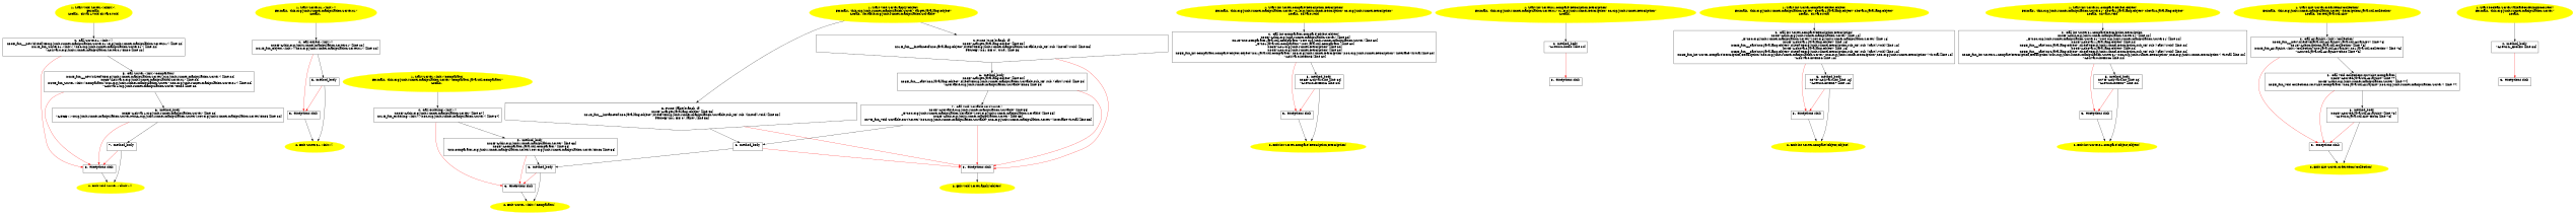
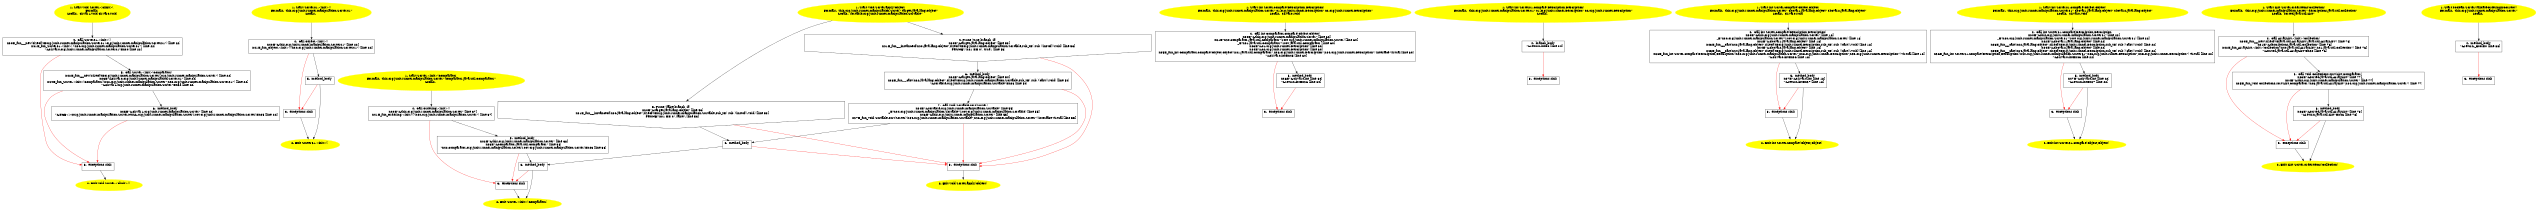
  digraph {
    fontname="DejaVu Serif"
    node [fontname="DejaVu Serif" shape=box]
    edge [fontname="DejaVu Serif"]
    n1 [color=yellow label="1: Start void Sorter.<clinit>()\nFormals: \nLocals:  $irvar1:void $irvar0:void \n  " style=filled shape=""]
    n2 [label="4:  Call Sorter$1.<init>() \n   n$0=_fun___new(sizeof(t=org.junit.runner.manipulation.Sorter$1):org.junit.runner.manipulation.Sorter$1*) [line 22]\n  n$1=_fun_Sorter$1.<init>()(n$0:org.junit.runner.manipulation.Sorter$1*) [line 22]\n  *&$irvar0:org.junit.runner.manipulation.Sorter$1*=n$0 [line 22]\n "]
    n3 [label="3:  exceptions sink \n  "]
    n4 [label="5:  Call Sorter.<init>(Comparator) \n   n$2=_fun___new(sizeof(t=org.junit.runner.manipulation.Sorter):org.junit.runner.manipulation.Sorter*) [line 22]\n  n$3=*&$irvar0:org.junit.runner.manipulation.Sorter$1* [line 22]\n  n$4=_fun_Sorter.<init>(Comparator)(n$2:org.junit.runner.manipulation.Sorter*,n$3:org.junit.runner.manipulation.Sorter$1*) [line 22]\n  *&$irvar1:org.junit.runner.manipulation.Sorter*=n$2 [line 22]\n "]
    n5 [color=yellow label="2: Exit void Sorter.<clinit>() \n  " style=filled shape=""]
    n6 [label="6:  method_body \n   n$5=*&$irvar1:org.junit.runner.manipulation.Sorter* [line 22]\n  *&#GB<>$org.junit.runner.manipulation.Sorter.NULL:org.junit.runner.manipulation.Sorter(root org.junit.runner.manipulation.Sorter)=n$5 [line 22]\n "]
-   n7 [label="7:  method_body \n  "]
    n8 [color=yellow label="1: Start Sorter$1.<init>()\nFormals:  this:org.junit.runner.manipulation.Sorter$1*\nLocals:  \n  " style=filled shape=""]
    n9 [label="4:  Call Object.<init>() \n   n$0=*&this:org.junit.runner.manipulation.Sorter$1* [line 22]\n  n$1=_fun_Object.<init>()(n$0:org.junit.runner.manipulation.Sorter$1*) [line 22]\n "]
    n10 [label="3:  exceptions sink \n  "]
    n11 [label="5:  method_body \n  "]
    n12 [color=yellow label="2: Exit Sorter$1.<init>() \n  " style=filled shape=""]
    n13 [color=yellow label="1: Start Sorter.<init>(Comparator)\nFormals:  this:org.junit.runner.manipulation.Sorter* comparator:java.util.Comparator*\nLocals:  \n  " style=filled shape=""]
    n14 [label="4:  Call Ordering.<init>() \n   n$0=*&this:org.junit.runner.manipulation.Sorter* [line 37]\n  n$1=_fun_Ordering.<init>()(n$0:org.junit.runner.manipulation.Sorter*) [line 37]\n "]
    n15 [label="3:  exceptions sink \n  "]
    n16 [label="5:  method_body \n   n$2=*&this:org.junit.runner.manipulation.Sorter* [line 38]\n  n$3=*&comparator:java.util.Comparator* [line 38]\n  *n$2.comparator:org.junit.runner.manipulation.Sorter(root org.junit.runner.manipulation.Sorter)=n$3 [line 38]\n "]
    n17 [color=yellow label="2: Exit Sorter.<init>(Comparator) \n  " style=filled shape=""]
    n18 [label="6:  method_body \n  "]
    n19 [color=yellow label="1: Start void Sorter.apply(Object)\nFormals:  this:org.junit.runner.manipulation.Sorter* target:java.lang.Object*\nLocals:  sortable:org.junit.runner.manipulation.Sortable* \n  " style=filled shape=""]
    n20 [label="4: Prune (true branch, if) \n   n$0=*&target:java.lang.Object* [line 53]\n  n$1=_fun___instanceof(n$0:java.lang.Object*,sizeof(t=org.junit.runner.manipulation.Sortable;sub_t=( sub )(instof)):void) [line 53]\n  PRUNE(!(n$1 == 0), true); [line 53]\n " shape=invhouse]
    n21 [label="5: Prune (false branch, if) \n   n$0=*&target:java.lang.Object* [line 53]\n  n$1=_fun___instanceof(n$0:java.lang.Object*,sizeof(t=org.junit.runner.manipulation.Sortable;sub_t=( sub )(instof)):void) [line 53]\n  PRUNE((n$1 == 0), false); [line 53]\n " shape=invhouse]
    n22 [label="3:  exceptions sink \n  "]
    n23 [label="6:  method_body \n   n$2=*&target:java.lang.Object* [line 54]\n  n$3=_fun___cast(n$2:java.lang.Object*,sizeof(t=org.junit.runner.manipulation.Sortable;sub_t=( sub )(cast)):void) [line 54]\n  *&sortable:org.junit.runner.manipulation.Sortable*=n$3 [line 54]\n "]
    n24 [label="8:  method_body \n  "]
    n25 [color=yellow label="2: Exit void Sorter.apply(Object) \n  " style=filled shape=""]
    n26 [label="7:  Call void Sortable.sort(Sorter) \n   n$4=*&sortable:org.junit.runner.manipulation.Sortable* [line 55]\n  _=*n$4:org.junit.runner.manipulation.Sortable*(root org.junit.runner.manipulation.Sortable) [line 55]\n  n$6=*&this:org.junit.runner.manipulation.Sorter* [line 55]\n  n$7=_fun_void Sortable.sort(Sorter)(n$4:org.junit.runner.manipulation.Sortable*,n$6:org.junit.runner.manipulation.Sorter*) interface virtual [line 55]\n "]
    n27 [color=yellow label="1: Start int Sorter.compare(Description,Description)\nFormals:  this:org.junit.runner.manipulation.Sorter* o1:org.junit.runner.Description* o2:org.junit.runner.Description*\nLocals:  $irvar0:void \n  " style=filled shape=""]
    n28 [label="4:  Call int Comparator.compare(Object,Object) \n   n$0=*&this:org.junit.runner.manipulation.Sorter* [line 60]\n  n$1=*n$0.comparator:java.util.Comparator*(root org.junit.runner.manipulation.Sorter) [line 60]\n  _=*n$1:java.util.Comparator*(root java.util.Comparator) [line 60]\n  n$3=*&o1:org.junit.runner.Description* [line 60]\n  n$4=*&o2:org.junit.runner.Description* [line 60]\n  n$5=_fun_int Comparator.compare(Object,Object)(n$1:java.util.Comparator*,n$3:org.junit.runner.Description*,n$4:org.junit.runner.Description*) interface virtual [line 60]\n  *&$irvar0:int=n$5 [line 60]\n "]
    n29 [label="3:  exceptions sink \n  "]
    n30 [label="5:  method_body \n   n$6=*&$irvar0:int [line 60]\n  *&return:int=n$6 [line 60]\n "]
-   n31 [color=yellow label="2: Exit int Sorter.compare(Description,Description) \n  " style=filled shape=""]
    n32 [color=yellow label="1: Start int Sorter$1.compare(Description,Description)\nFormals:  this:org.junit.runner.manipulation.Sorter$1* o1:org.junit.runner.Description* o2:org.junit.runner.Description*\nLocals:  \n  " style=filled shape=""]
-   n33 [label="4:  method_body \n   *&return:int=0 [line 24]\n "]
+   n33 [label="4:  branch_body \n   *&return:int=0 [line 24]\n "]
    n34 [label="3:  exceptions sink \n  "]
    n35 [color=yellow label="1: Start int Sorter.compare(Object,Object)\nFormals:  this:org.junit.runner.manipulation.Sorter* $bcvar1:java.lang.Object* $bcvar2:java.lang.Object*\nLocals:  $irvar0:void \n  " style=filled shape=""]
    n36 [label="4:  Call int Sorter.compare(Description,Description) \n   n$0=*&this:org.junit.runner.manipulation.Sorter* [line 18]\n  _=*n$0:org.junit.runner.manipulation.Sorter*(root org.junit.runner.manipulation.Sorter) [line 18]\n  n$2=*&$bcvar1:java.lang.Object* [line 18]\n  n$3=_fun___cast(n$2:java.lang.Object*,sizeof(t=org.junit.runner.Description;sub_t=( sub )(cast)):void) [line 18]\n  n$4=*&$bcvar2:java.lang.Object* [line 18]\n  n$5=_fun___cast(n$4:java.lang.Object*,sizeof(t=org.junit.runner.Description;sub_t=( sub )(cast)):void) [line 18]\n  n$6=_fun_int Sorter.compare(Description,Description)(n$0:org.junit.runner.manipulation.Sorter*,n$3:org.junit.runner.Description*,n$5:org.junit.runner.Description*) virtual [line 18]\n  *&$irvar0:int=n$6 [line 18]\n "]
    n37 [label="3:  exceptions sink \n  "]
    n38 [label="5:  method_body \n   n$7=*&$irvar0:int [line 18]\n  *&return:int=n$7 [line 18]\n "]
    n39 [color=yellow label="2: Exit int Sorter.compare(Object,Object) \n  " style=filled shape=""]
    n40 [color=yellow label="1: Start int Sorter$1.compare(Object,Object)\nFormals:  this:org.junit.runner.manipulation.Sorter$1* $bcvar1:java.lang.Object* $bcvar2:java.lang.Object*\nLocals:  $irvar0:void \n  " style=filled shape=""]
    n41 [label="4:  Call int Sorter$1.compare(Description,Description) \n   n$0=*&this:org.junit.runner.manipulation.Sorter$1* [line 22]\n  _=*n$0:org.junit.runner.manipulation.Sorter$1*(root org.junit.runner.manipulation.Sorter$1) [line 22]\n  n$2=*&$bcvar1:java.lang.Object* [line 22]\n  n$3=_fun___cast(n$2:java.lang.Object*,sizeof(t=org.junit.runner.Description;sub_t=( sub )(cast)):void) [line 22]\n  n$4=*&$bcvar2:java.lang.Object* [line 22]\n  n$5=_fun___cast(n$4:java.lang.Object*,sizeof(t=org.junit.runner.Description;sub_t=( sub )(cast)):void) [line 22]\n  n$6=_fun_int Sorter$1.compare(Description,Description)(n$0:org.junit.runner.manipulation.Sorter$1*,n$3:org.junit.runner.Description*,n$5:org.junit.runner.Description*) virtual [line 22]\n  *&$irvar0:int=n$6 [line 22]\n "]
    n42 [label="3:  exceptions sink \n  "]
    n43 [label="5:  method_body \n   n$7=*&$irvar0:int [line 22]\n  *&return:int=n$7 [line 22]\n "]
    n44 [color=yellow label="2: Exit int Sorter$1.compare(Object,Object) \n  " style=filled shape=""]
    n45 [color=yellow label="1: Start List Sorter.orderItems(Collection)\nFormals:  this:org.junit.runner.manipulation.Sorter* descriptions:java.util.Collection*\nLocals:  sorted:java.util.List* \n  " style=filled shape=""]
    n46 [label="4:  Call ArrayList.<init>(Collection) \n   n$0=_fun___new(sizeof(t=java.util.ArrayList):java.util.ArrayList*) [line 76]\n  n$1=*&descriptions:java.util.Collection* [line 76]\n  n$2=_fun_ArrayList.<init>(Collection)(n$0:java.util.ArrayList*,n$1:java.util.Collection*) [line 76]\n  *&sorted:java.util.ArrayList*=n$0 [line 76]\n "]
    n47 [label="3:  exceptions sink \n  "]
    n48 [label="5:  Call void Collections.sort(List,Comparator) \n   n$3=*&sorted:java.util.ArrayList* [line 77]\n  n$4=*&this:org.junit.runner.manipulation.Sorter* [line 77]\n  n$5=_fun_void Collections.sort(List,Comparator)(n$3:java.util.ArrayList*,n$4:org.junit.runner.manipulation.Sorter*) [line 77]\n "]
    n49 [color=yellow label="2: Exit List Sorter.orderItems(Collection) \n  " style=filled shape=""]
    n50 [label="6:  method_body \n   n$6=*&sorted:java.util.ArrayList* [line 78]\n  *&return:java.util.List*=n$6 [line 78]\n "]
    n51 [color=yellow label="1: Start boolean Sorter.validateOrderingIsCorrect()\nFormals:  this:org.junit.runner.manipulation.Sorter*\nLocals:  \n  " style=filled shape=""]
    n52 [label="4:  method_body \n   *&return:_Bool=0 [line 88]\n "]
    n53 [label="3:  exceptions sink \n  "]
    n1 -> n2
    n2 -> n3 [color=red]
    n2 -> n4
    n3 -> n5
    n4 -> n3 [color=red]
    n4 -> n6
    n6 -> n3 [color=red]
-   n6 -> n7
-   n7 -> n3 [color=red]
-   n7 -> n5
    n8 -> n9
    n9 -> n10 [color=red]
    n9 -> n11
    n10 -> n12
    n11 -> n10 [color=red]
    n11 -> n12
    n13 -> n14
    n14 -> n15 [color=red]
    n14 -> n16
    n15 -> n17
    n16 -> n15 [color=red]
    n16 -> n18
    n18 -> n15 [color=red]
    n18 -> n17
    n19 -> n20
    n19 -> n21
    n20 -> n22 [color=red]
    n20 -> n23
    n21 -> n22 [color=red]
    n21 -> n24
    n22 -> n25
    n23 -> n22 [color=red]
    n23 -> n26
    n24 -> n18
    n24 -> n22 [color=red]
    n26 -> n22 [color=red]
    n26 -> n24
    n27 -> n28
    n28 -> n29 [color=red]
    n28 -> n30
-   n29 -> n31
    n30 -> n29 [color=red]
-   n30 -> n31
    n32 -> n33
    n33 -> n34 [color=red]
    n35 -> n36
    n36 -> n37 [color=red]
    n36 -> n38
    n37 -> n39
    n38 -> n37 [color=red]
    n38 -> n39
    n40 -> n41
    n41 -> n42 [color=red]
    n41 -> n43
    n42 -> n44
    n43 -> n42 [color=red]
    n43 -> n44
    n45 -> n46
    n46 -> n47 [color=red]
    n46 -> n48
    n47 -> n49
    n48 -> n47 [color=red]
    n48 -> n50
    n50 -> n47 [color=red]
    n50 -> n49
    n51 -> n52
    n52 -> n53 [color=red]
  }
